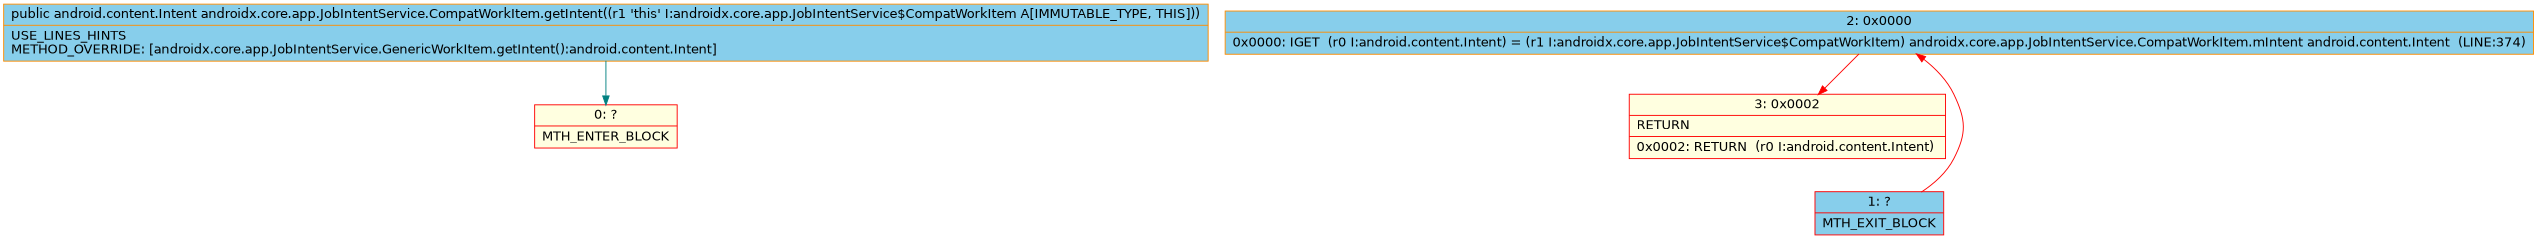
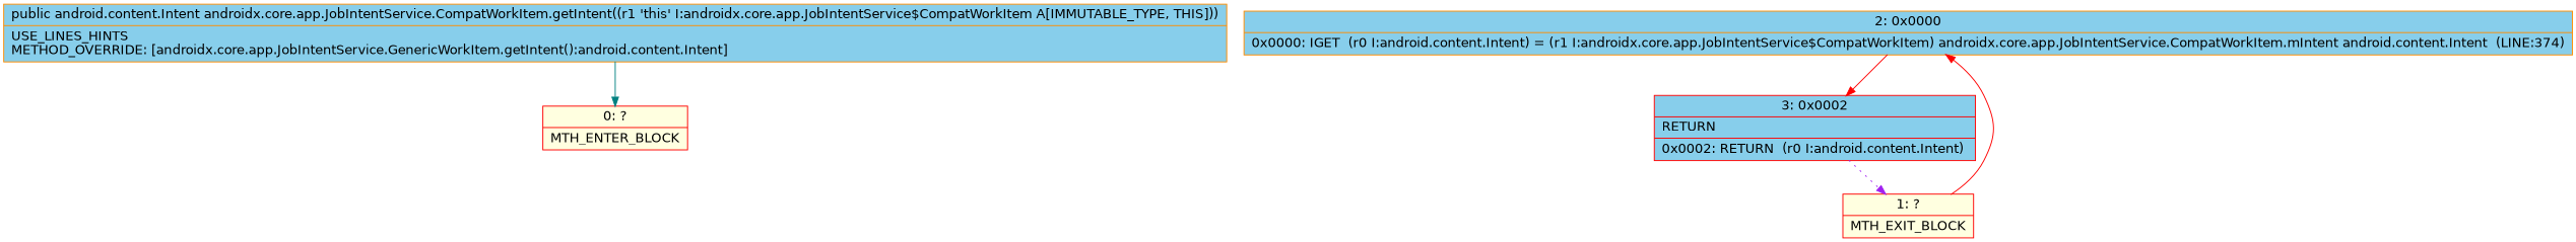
  digraph {
    fontname="DejaVu Sans"
    node [color=red fillcolor=lightyellow fontname="DejaVu Sans" shape=record style=filled]
    edge [color=red fontname="DejaVu Sans" style=solid]
    n1 [label="{0\:\ ?|MTH_ENTER_BLOCK\l}"]
    n2 [color=darkorange fillcolor=skyblue label="{2\:\ 0x0000|0x0000: IGET  (r0 I:android.content.Intent) = (r1 I:androidx.core.app.JobIntentService$CompatWorkItem) androidx.core.app.JobIntentService.CompatWorkItem.mIntent android.content.Intent  (LINE:374)\l}"]
-   n3 [label="{3\:\ 0x0002|RETURN\l|0x0002: RETURN  (r0 I:android.content.Intent) \l}"]
-   n4 [fillcolor=skyblue label="{1\:\ ?|MTH_EXIT_BLOCK\l}"]
+   n3 [fillcolor=skyblue label="{3\:\ 0x0002|RETURN\l|0x0002: RETURN  (r0 I:android.content.Intent) \l}"]
+   n4 [label="{1\:\ ?|MTH_EXIT_BLOCK\l}"]
    n5 [color=darkorange fillcolor=skyblue label="{public android.content.Intent androidx.core.app.JobIntentService.CompatWorkItem.getIntent((r1 'this' I:androidx.core.app.JobIntentService$CompatWorkItem A[IMMUTABLE_TYPE, THIS]))  | USE_LINES_HINTS\lMETHOD_OVERRIDE: [androidx.core.app.JobIntentService.GenericWorkItem.getIntent():android.content.Intent]\l}"]
    n2 -> n3
+   n3 -> n4 [color=purple style=dotted]
    n4 -> n2
    n5 -> n1 [color=teal]
  }
